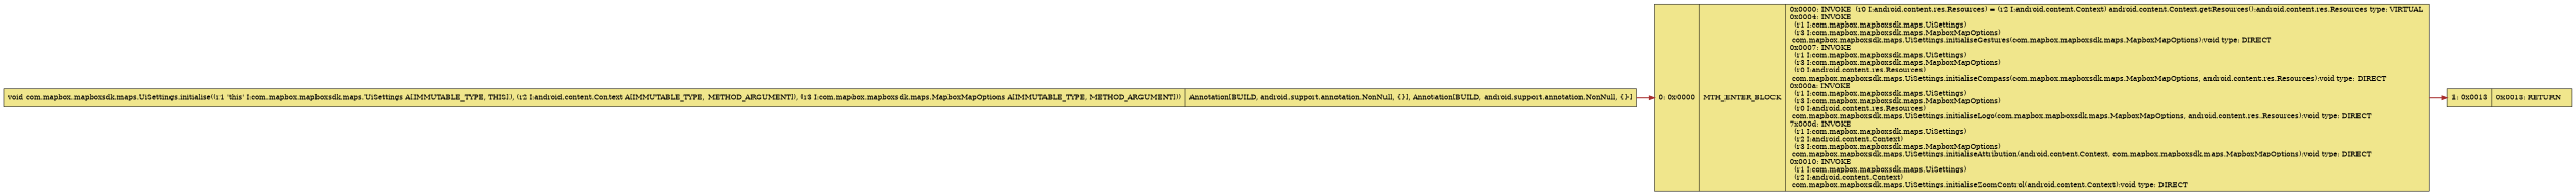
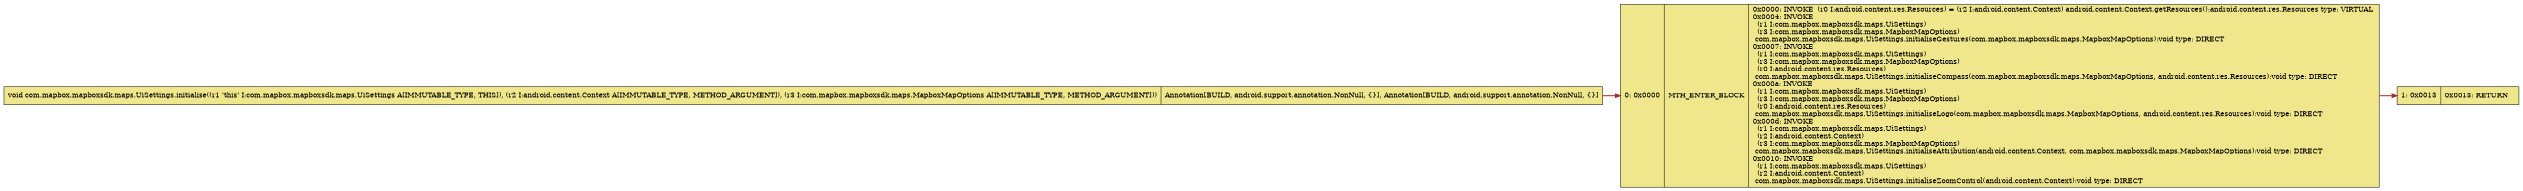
  digraph {
    rankdir=LR
    node [shape=record style=filled fillcolor=khaki]
    edge [color=brown style=bold]
-   n1 [label="{0\:\ 0x0000|MTH_ENTER_BLOCK\l|0x0000: INVOKE  (r0 I:android.content.res.Resources) = (r2 I:android.content.Context) android.content.Context.getResources():android.content.res.Resources type: VIRTUAL \l0x0004: INVOKE  \l  (r1 I:com.mapbox.mapboxsdk.maps.UiSettings)\l  (r3 I:com.mapbox.mapboxsdk.maps.MapboxMapOptions)\l com.mapbox.mapboxsdk.maps.UiSettings.initialiseGestures(com.mapbox.mapboxsdk.maps.MapboxMapOptions):void type: DIRECT \l0x0007: INVOKE  \l  (r1 I:com.mapbox.mapboxsdk.maps.UiSettings)\l  (r3 I:com.mapbox.mapboxsdk.maps.MapboxMapOptions)\l  (r0 I:android.content.res.Resources)\l com.mapbox.mapboxsdk.maps.UiSettings.initialiseCompass(com.mapbox.mapboxsdk.maps.MapboxMapOptions, android.content.res.Resources):void type: DIRECT \l0x000a: INVOKE  \l  (r1 I:com.mapbox.mapboxsdk.maps.UiSettings)\l  (r3 I:com.mapbox.mapboxsdk.maps.MapboxMapOptions)\l  (r0 I:android.content.res.Resources)\l com.mapbox.mapboxsdk.maps.UiSettings.initialiseLogo(com.mapbox.mapboxsdk.maps.MapboxMapOptions, android.content.res.Resources):void type: DIRECT \l7x000d: INVOKE  \l  (r1 I:com.mapbox.mapboxsdk.maps.UiSettings)\l  (r2 I:android.content.Context)\l  (r3 I:com.mapbox.mapboxsdk.maps.MapboxMapOptions)\l com.mapbox.mapboxsdk.maps.UiSettings.initialiseAttribution(android.content.Context, com.mapbox.mapboxsdk.maps.MapboxMapOptions):void type: DIRECT \l0x0010: INVOKE  \l  (r1 I:com.mapbox.mapboxsdk.maps.UiSettings)\l  (r2 I:android.content.Context)\l com.mapbox.mapboxsdk.maps.UiSettings.initialiseZoomControl(android.content.Context):void type: DIRECT \l}"]
+   n1 [label="{0\:\ 0x0000|MTH_ENTER_BLOCK\l|0x0000: INVOKE  (r0 I:android.content.res.Resources) = (r2 I:android.content.Context) android.content.Context.getResources():android.content.res.Resources type: VIRTUAL \l0x0004: INVOKE  \l  (r1 I:com.mapbox.mapboxsdk.maps.UiSettings)\l  (r3 I:com.mapbox.mapboxsdk.maps.MapboxMapOptions)\l com.mapbox.mapboxsdk.maps.UiSettings.initialiseGestures(com.mapbox.mapboxsdk.maps.MapboxMapOptions):void type: DIRECT \l0x0007: INVOKE  \l  (r1 I:com.mapbox.mapboxsdk.maps.UiSettings)\l  (r3 I:com.mapbox.mapboxsdk.maps.MapboxMapOptions)\l  (r0 I:android.content.res.Resources)\l com.mapbox.mapboxsdk.maps.UiSettings.initialiseCompass(com.mapbox.mapboxsdk.maps.MapboxMapOptions, android.content.res.Resources):void type: DIRECT \l0x000a: INVOKE  \l  (r1 I:com.mapbox.mapboxsdk.maps.UiSettings)\l  (r3 I:com.mapbox.mapboxsdk.maps.MapboxMapOptions)\l  (r0 I:android.content.res.Resources)\l com.mapbox.mapboxsdk.maps.UiSettings.initialiseLogo(com.mapbox.mapboxsdk.maps.MapboxMapOptions, android.content.res.Resources):void type: DIRECT \l0x000d: INVOKE  \l  (r1 I:com.mapbox.mapboxsdk.maps.UiSettings)\l  (r2 I:android.content.Context)\l  (r3 I:com.mapbox.mapboxsdk.maps.MapboxMapOptions)\l com.mapbox.mapboxsdk.maps.UiSettings.initialiseAttribution(android.content.Context, com.mapbox.mapboxsdk.maps.MapboxMapOptions):void type: DIRECT \l0x0010: INVOKE  \l  (r1 I:com.mapbox.mapboxsdk.maps.UiSettings)\l  (r2 I:android.content.Context)\l com.mapbox.mapboxsdk.maps.UiSettings.initialiseZoomControl(android.content.Context):void type: DIRECT \l}"]
    n2 [label="{1\:\ 0x0013|0x0013: RETURN   \l}"]
    n3 [label="{void com.mapbox.mapboxsdk.maps.UiSettings.initialise((r1 'this' I:com.mapbox.mapboxsdk.maps.UiSettings A[IMMUTABLE_TYPE, THIS]), (r2 I:android.content.Context A[IMMUTABLE_TYPE, METHOD_ARGUMENT]), (r3 I:com.mapbox.mapboxsdk.maps.MapboxMapOptions A[IMMUTABLE_TYPE, METHOD_ARGUMENT]))  | Annotation[BUILD, android.support.annotation.NonNull, \{\}], Annotation[BUILD, android.support.annotation.NonNull, \{\}]\l}"]
    n1 -> n2
    n3 -> n1
  }
